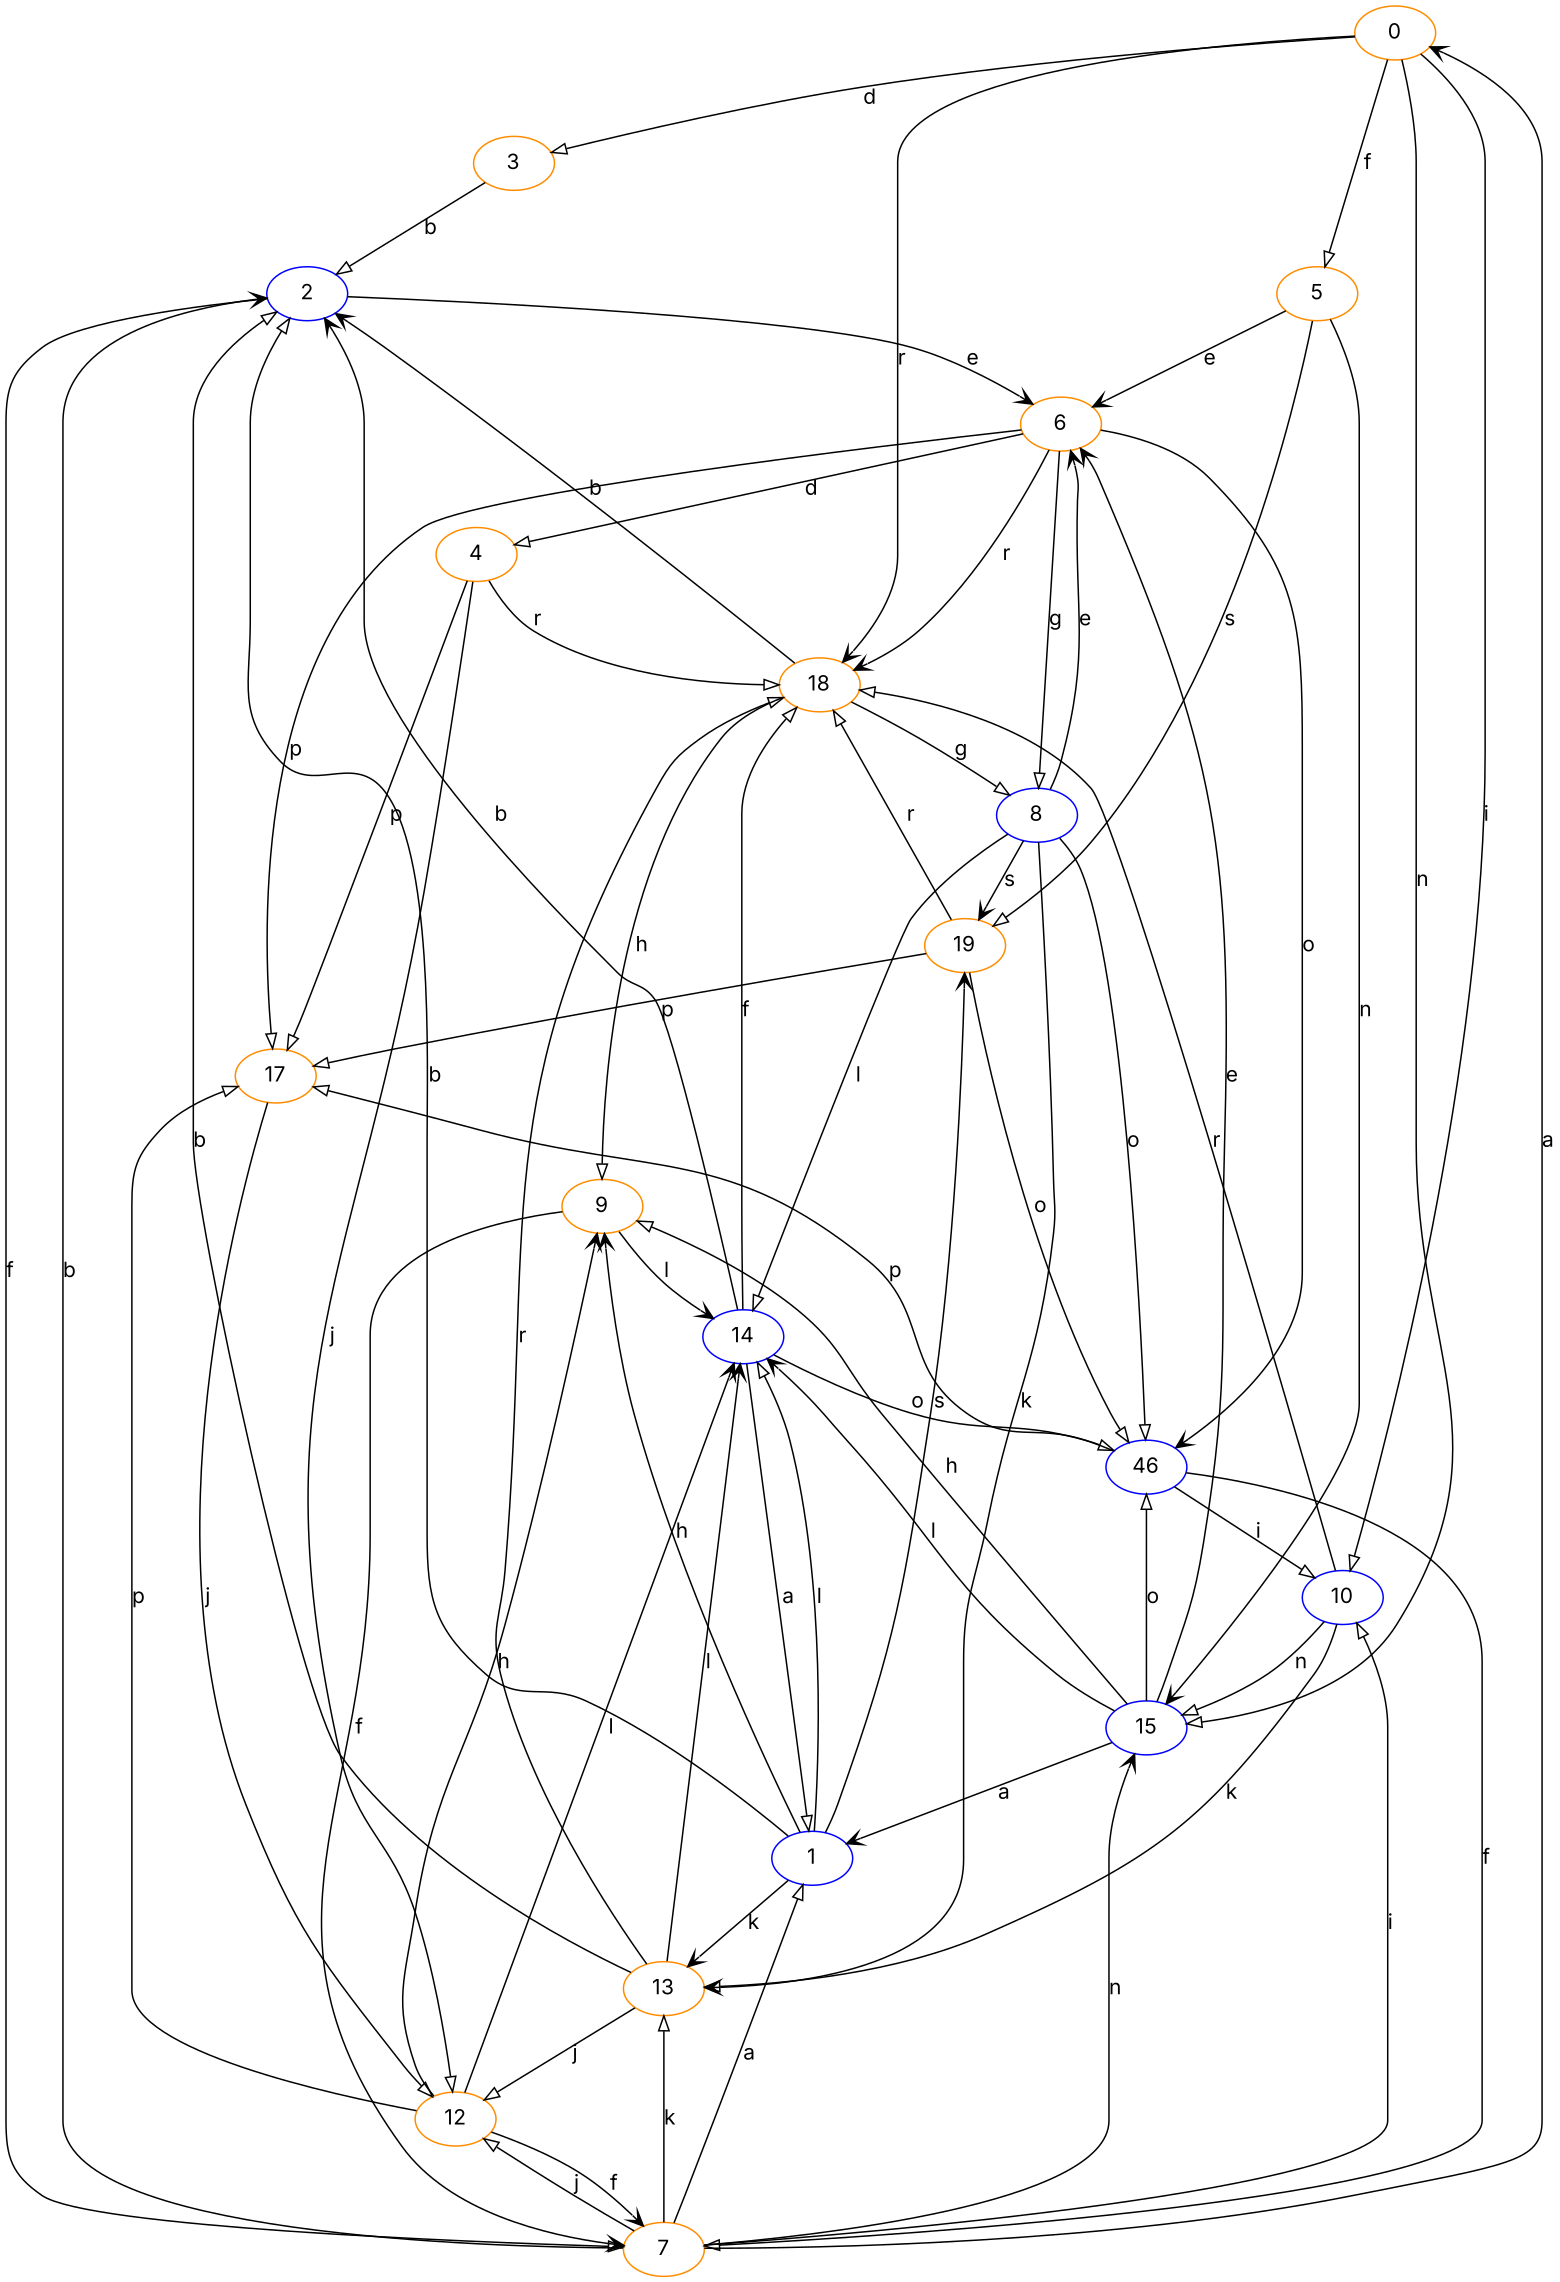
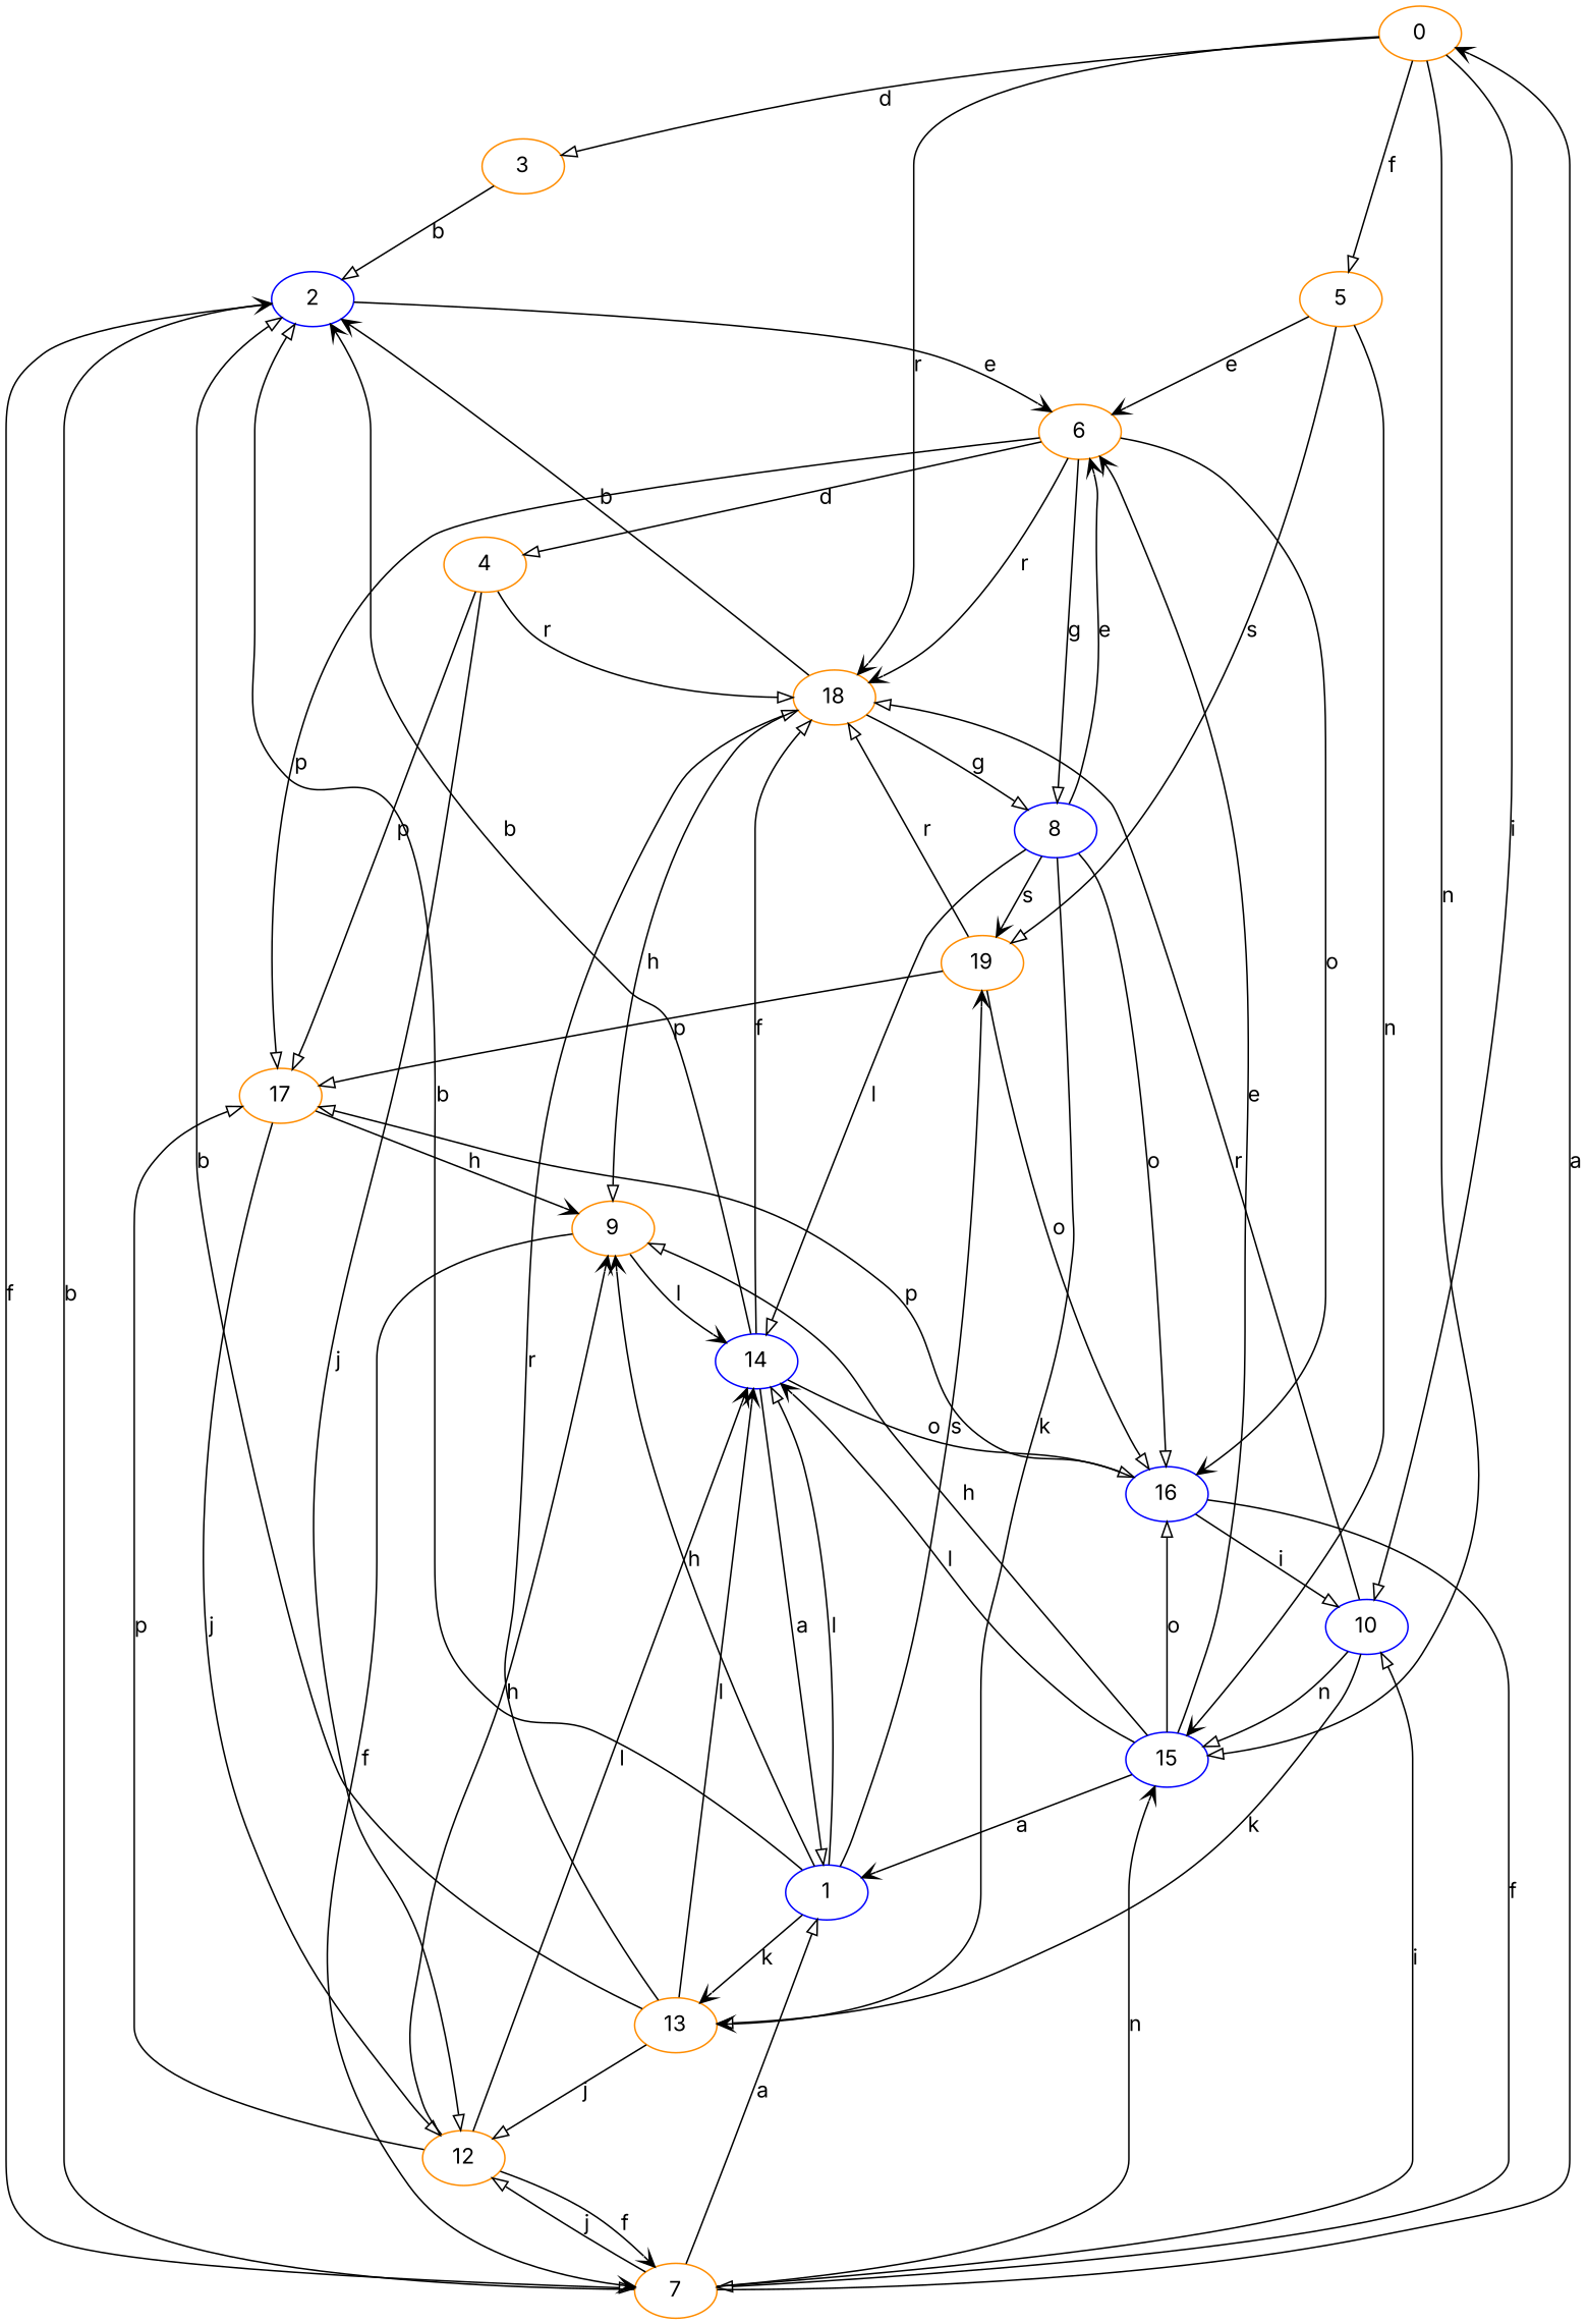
  strict digraph {
    fontname=Inter
    node [color=darkorange fontname=Inter]
    edge [arrowhead=onormal fontname=Inter]
    0
    3
    5
    10 [color=blue]
    15 [color=blue]
    18
    2 [color=blue]
    19
    6
    13
    1 [color=blue]
    9
    14 [color=blue]
-   16 [color=blue label=46]
+   16 [color=blue]
    8 [color=blue]
    7
    12
    17
    4
    0 -> 3 [label=d]
    0 -> 5 [label=f]
    0 -> 10 [label=i]
    0 -> 15 [label=n]
    0 -> 18 [arrowhead=vee label=r]
    3 -> 2 [label=b]
    5 -> 15 [arrowhead=vee label=n]
    5 -> 19 [label=s]
    5 -> 6 [arrowhead=vee label=e]
    10 -> 15 [label=n]
    10 -> 18 [label=r]
    10 -> 13 [label=k]
    15 -> 6 [arrowhead=vee label=e]
    15 -> 1 [arrowhead=vee label=a]
    15 -> 9 [label=h]
    15 -> 14 [arrowhead=vee label=l]
    15 -> 16 [label=o]
    18 -> 2 [arrowhead=vee label=b]
    18 -> 9 [label=h]
    18 -> 8 [label=g]
    2 -> 6 [arrowhead=vee label=e]
    2 -> 7 [label=f]
    19 -> 18 [label=r]
    19 -> 16 [label=o]
    19 -> 17 [label=p]
    6 -> 18 [arrowhead=vee label=r]
    6 -> 16 [arrowhead=vee label=o]
    6 -> 8 [label=g]
    6 -> 17 [label=p]
    6 -> 4 [label=d]
    13 -> 18 [label=r]
    13 -> 2 [label=b]
    13 -> 14 [arrowhead=vee label=l]
    13 -> 12 [label=j]
    1 -> 2 [label=b]
    1 -> 19 [arrowhead=vee label=s]
    1 -> 13 [arrowhead=vee label=k]
    1 -> 9 [arrowhead=vee label=h]
    1 -> 14 [label=l]
    9 -> 14 [arrowhead=vee label=l]
    9 -> 7 [arrowhead=vee label=f]
    14 -> 18 [label=f]
    14 -> 2 [arrowhead=vee label=b]
    14 -> 1 [label=a]
    14 -> 16 [label=o]
    16 -> 10 [label=i]
    16 -> 7 [label=f]
    16 -> 17 [label=p]
    8 -> 19 [arrowhead=vee label=s]
    8 -> 6 [arrowhead=vee label=e]
    8 -> 13 [arrowhead=vee label=k]
    8 -> 14 [label=l]
    8 -> 16 [label=o]
    7 -> 0 [arrowhead=vee label=a]
    7 -> 10 [label=i]
    7 -> 15 [arrowhead=vee label=n]
    7 -> 2 [arrowhead=vee label=b]
-   7 -> 13 [label=k]
    7 -> 1 [label=a]
    7 -> 12 [label=j]
    12 -> 9 [arrowhead=vee label=h]
    12 -> 14 [arrowhead=vee label=l]
    12 -> 7 [arrowhead=vee label=f]
    12 -> 17 [label=p]
+   17 -> 9 [arrowhead=vee label=h]
    17 -> 12 [label=j]
    4 -> 18 [label=r]
    4 -> 12 [label=j]
    4 -> 17 [label=p]
  }
